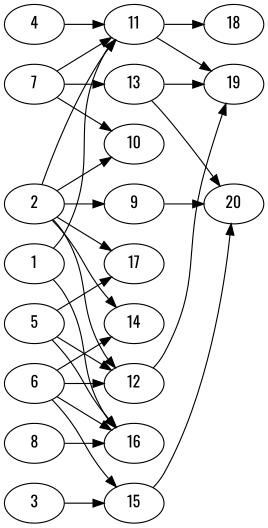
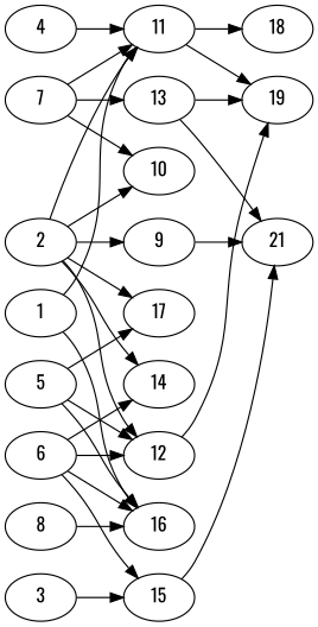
  digraph {
    fontname=Oswald
    rankdir=LR
    node [alpha=0.17 fontname=Oswald]
    edge [fontname=Oswald]
    1 [alpha=0.19 expect_size=27033600]
    11 [alpha=0.09 expect_size=6420480]
    16 [alpha=0.14 expect_size=36423680]
    18 [alpha=0.00 expect_size=44155904]
    19 [alpha=0.18 expect_size=35643392]
    2 [expect_size=8865792]
    9 [expect_size=27555840]
    10 [alpha=0.05 expect_size=37197824]
    12 [alpha=0.20 expect_size=52106240]
    14 [alpha=0.11 expect_size=26797056]
    17 [alpha=0.02 expect_size=52388864]
-   20 [alpha=0.02 expect_size=27970560]
+   20 [alpha=0.02 expect_size=27970560 label=21]
    3 [alpha=0.12 expect_size=28872704]
    15 [alpha=0.14 expect_size=44715008]
    4 [alpha=0.08 expect_size=6131712]
    5 [alpha=0.16 expect_size=40114176]
    6 [alpha=0.07 expect_size=46395392]
    7 [expect_size=21917696]
    13 [alpha=0.12 expect_size=45327360]
    8 [alpha=0.16 expect_size=47869952]
    1 -> 11
    1 -> 16
    11 -> 18
    11 -> 19
    2 -> 11
    2 -> 9
    2 -> 10
    2 -> 12
    2 -> 14
    2 -> 17
    9 -> 20
    12 -> 19
    3 -> 15
    15 -> 20
    4 -> 11
    5 -> 16
    5 -> 12
    5 -> 17
    6 -> 16
    6 -> 12
    6 -> 14
    6 -> 15
    7 -> 11
    7 -> 10
    7 -> 13
    13 -> 19
    13 -> 20
    8 -> 16
  }
